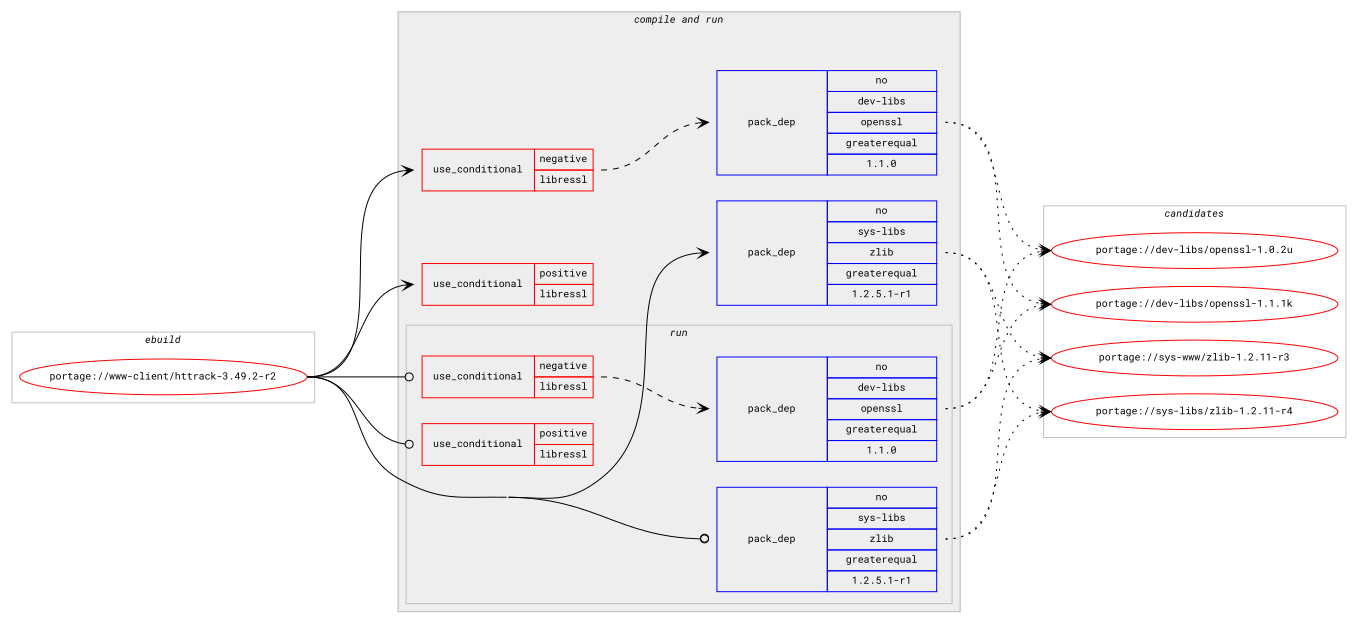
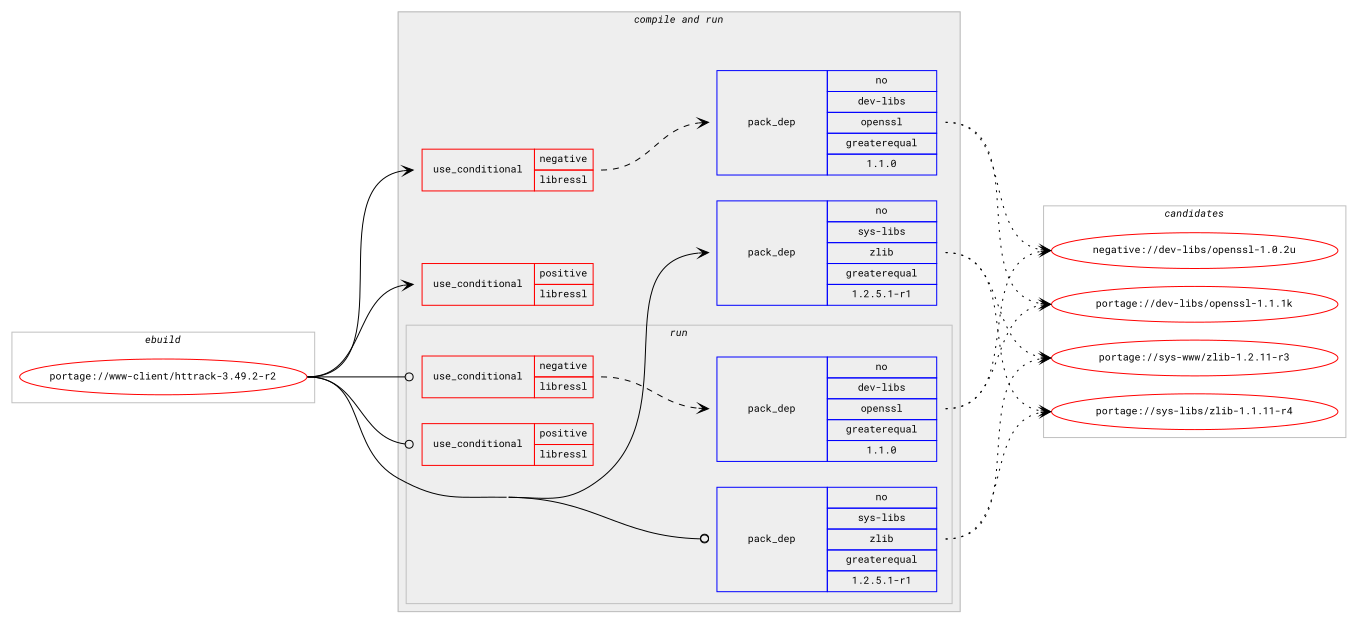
  digraph {
    compound=true
    concentrate=true
    fontname="Roboto Mono"
    fontsize=10
    newrank=true
    rankdir=LR
    ranksep=1.5
    node [color=red fontname="Roboto Mono" fontsize=10 shape=none]
    edge [arrowhead=vee fontname="Roboto Mono" headport=w style=dotted tailport=e weight=20]
    n1 [label="portage://www-client/httrack-3.49.2-r2" width=4 shape=""]
    n2 [color=blue label=<<TABLE BORDER="0" CELLBORDER="1" CELLSPACING="0" CELLPADDING="4" WIDTH="220"><TR><TD ROWSPAN="6" CELLPADDING="30">pack_dep</TD></TR><TR><TD WIDTH="110">no</TD></TR><TR><TD>dev-libs</TD></TR><TR><TD>openssl</TD></TR><TR><TD>greaterequal</TD></TR><TR><TD>1.1.0</TD></TR></TABLE>>]
    n3 [label=<<TABLE BORDER="0" CELLBORDER="1" CELLSPACING="0" CELLPADDING="4"><TR><TD ROWSPAN="3" CELLPADDING="10">use_conditional</TD></TR><TR><TD>negative</TD></TR><TR><TD>libressl</TD></TR></TABLE>>]
    n4 [label=<<TABLE BORDER="0" CELLBORDER="1" CELLSPACING="0" CELLPADDING="4"><TR><TD ROWSPAN="3" CELLPADDING="10">use_conditional</TD></TR><TR><TD>positive</TD></TR><TR><TD>libressl</TD></TR></TABLE>>]
    n5 [color=blue label=<<TABLE BORDER="0" CELLBORDER="1" CELLSPACING="0" CELLPADDING="4" WIDTH="220"><TR><TD ROWSPAN="6" CELLPADDING="30">pack_dep</TD></TR><TR><TD WIDTH="110">no</TD></TR><TR><TD>sys-libs</TD></TR><TR><TD>zlib</TD></TR><TR><TD>greaterequal</TD></TR><TR><TD>1.2.5.1-r1</TD></TR></TABLE>>]
    n6 [color=blue label=<<TABLE BORDER="0" CELLBORDER="1" CELLSPACING="0" CELLPADDING="4" WIDTH="220"><TR><TD ROWSPAN="6" CELLPADDING="30">pack_dep</TD></TR><TR><TD WIDTH="110">no</TD></TR><TR><TD>dev-libs</TD></TR><TR><TD>openssl</TD></TR><TR><TD>greaterequal</TD></TR><TR><TD>1.1.0</TD></TR></TABLE>>]
    n7 [label=<<TABLE BORDER="0" CELLBORDER="1" CELLSPACING="0" CELLPADDING="4"><TR><TD ROWSPAN="3" CELLPADDING="10">use_conditional</TD></TR><TR><TD>negative</TD></TR><TR><TD>libressl</TD></TR></TABLE>>]
    n8 [label=<<TABLE BORDER="0" CELLBORDER="1" CELLSPACING="0" CELLPADDING="4"><TR><TD ROWSPAN="3" CELLPADDING="10">use_conditional</TD></TR><TR><TD>positive</TD></TR><TR><TD>libressl</TD></TR></TABLE>>]
    n9 [color=blue label=<<TABLE BORDER="0" CELLBORDER="1" CELLSPACING="0" CELLPADDING="4" WIDTH="220"><TR><TD ROWSPAN="6" CELLPADDING="30">pack_dep</TD></TR><TR><TD WIDTH="110">no</TD></TR><TR><TD>sys-libs</TD></TR><TR><TD>zlib</TD></TR><TR><TD>greaterequal</TD></TR><TR><TD>1.2.5.1-r1</TD></TR></TABLE>>]
-   n10 [label="portage://dev-libs/openssl-1.0.2u" width=4 shape=""]
+   n10 [label="negative://dev-libs/openssl-1.0.2u" width=4 shape=""]
    n11 [label="portage://dev-libs/openssl-1.1.1k" width=4 shape=""]
    n12 [label="portage://sys-www/zlib-1.2.11-r3" width=4 shape=""]
-   n13 [label="portage://sys-libs/zlib-1.2.11-r4" width=4 shape=""]
+   n13 [label="portage://sys-libs/zlib-1.1.11-r4" width=4 shape=""]
    subgraph cluster_1 {
      color=gray
      label=<<i>ebuild</i>>
      rank=same
      n1
    }
    subgraph cluster_2 {
      color=gray
      label=<<i>dependencies</i>>
      subgraph cluster_3 {
        color=gray
        fillcolor="#eeeeee"
        label=<<i>compile</i>>
        style=filled
        subgraph sub_4 {
          color=gray
          fillcolor="#eeeeee"
          label=<<i>compile</i>>
          style=filled
          n3
          subgraph sub_5 {
            color=gray
            fillcolor="#eeeeee"
            label=<<i>compile</i>>
            style=filled
            n2
          }
        }
        subgraph sub_6 {
          color=gray
          fillcolor="#eeeeee"
          label=<<i>compile</i>>
          style=filled
          n4
        }
        subgraph sub_7 {
          color=gray
          fillcolor="#eeeeee"
          label=<<i>compile</i>>
          style=filled
          n5
        }
      }
      subgraph cluster_8 {
        color=gray
        fillcolor="#eeeeee"
        label=<<i>compile and run</i>>
        style=filled
      }
      subgraph cluster_9 {
        color=gray
        fillcolor="#eeeeee"
        label=<<i>run</i>>
        style=filled
        subgraph sub_10 {
          color=gray
          fillcolor="#eeeeee"
          label=<<i>run</i>>
          style=filled
          n7
          subgraph sub_11 {
            color=gray
            fillcolor="#eeeeee"
            label=<<i>run</i>>
            style=filled
            n6
          }
        }
        subgraph sub_12 {
          color=gray
          fillcolor="#eeeeee"
          label=<<i>run</i>>
          style=filled
          n8
        }
        subgraph sub_13 {
          color=gray
          fillcolor="#eeeeee"
          label=<<i>run</i>>
          style=filled
          n9
        }
      }
    }
    subgraph cluster_14 {
      color=gray
      label=<<i>candidates</i>>
      rank=same
      subgraph sub_15 {
        color=black
        label=<<i>candidates</i>>
        nodesep=1
        rank=same
        n10
        n11
      }
      subgraph sub_16 {
        color=black
        label=<<i>candidates</i>>
        nodesep=1
        rank=same
        n12
        n13
      }
      subgraph sub_17 {
        color=black
        label=<<i>candidates</i>>
        nodesep=1
        rank=same
        n10
        n11
      }
      subgraph sub_18 {
        color=black
        label=<<i>candidates</i>>
        nodesep=1
        rank=same
        n12
        n13
      }
    }
    n1 -> n3 [style=solid]
    n1 -> n4 [style=solid]
    n1 -> n5 [style=solid]
    n1 -> n7 [arrowhead=odot style=solid]
    n1 -> n8 [arrowhead=odot style=solid]
    n1 -> n9 [arrowhead=odot style=solid]
    n2 -> n10 [weight=100]
    n2 -> n11 [weight=100]
    n3 -> n2 [style=dashed]
    n5 -> n12 [weight=100]
    n5 -> n13 [weight=100]
    n6 -> n10 [weight=100]
    n6 -> n11 [weight=100]
    n7 -> n6 [style=dashed]
    n9 -> n12 [weight=100]
    n9 -> n13 [weight=100]
  }
